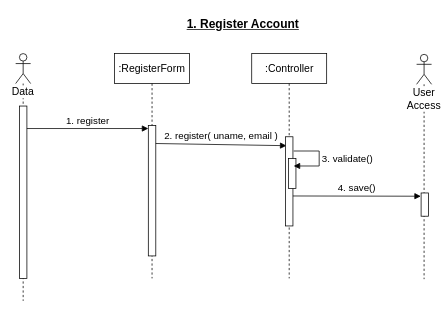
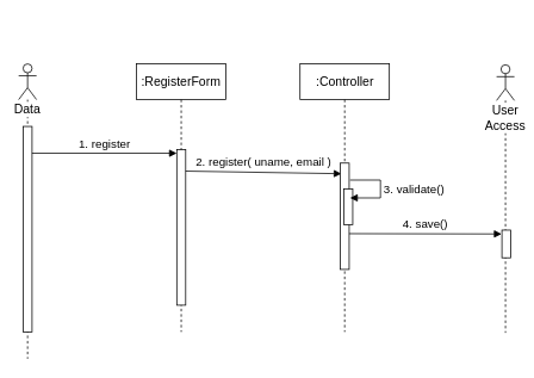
  <mxCell id="0" />
  <mxCell id="1" parent="0" />
  <mxCell id="2" value="&lt;font style=&quot;font-size: 14px&quot;&gt;Data&lt;/font&gt;" style="shape=umlLifeline;participant=umlActor;perimeter=lifelinePerimeter;whiteSpace=wrap;html=1;container=1;collapsible=0;recursiveResize=0;verticalAlign=top;spacingTop=36;labelBackgroundColor=#ffffff;outlineConnect=0;size=40;" vertex="1" parent="1"><mxGeometry x="20" y="71" width="20" height="330" as="geometry" /></mxCell>
  <mxCell id="3" value="" style="html=1;points=[];perimeter=orthogonalPerimeter;" vertex="1" parent="2"><mxGeometry x="5" y="70" width="10" height="230" as="geometry" /></mxCell>
  <mxCell id="4" value="&lt;font style=&quot;font-size: 13px&quot;&gt;1. register&lt;/font&gt;" style="html=1;verticalAlign=bottom;endArrow=block;" edge="1" parent="2" target="7"><mxGeometry width="80" relative="1" as="geometry"><mxPoint x="15" y="100" as="sourcePoint" /><mxPoint x="95" y="100" as="targetPoint" /></mxGeometry></mxCell>
- <mxCell id="5" value="&lt;u&gt;&lt;b&gt;&lt;font style=&quot;font-size: 16px&quot;&gt;1. Register Account&lt;/font&gt;&lt;/b&gt;&lt;/u&gt;" style="text;html=1;resizable=0;points=[];autosize=1;align=center;verticalAlign=top;spacingTop=-4;" vertex="1" parent="1"><mxGeometry x="238" y="20" width="170" height="20" as="geometry" /></mxCell>
  <mxCell id="6" value="&lt;font style=&quot;font-size: 14px&quot;&gt;:RegisterForm&lt;/font&gt;" style="shape=umlLifeline;perimeter=lifelinePerimeter;whiteSpace=wrap;html=1;container=1;collapsible=0;recursiveResize=0;outlineConnect=0;" vertex="1" parent="1"><mxGeometry x="152" y="71" width="100" height="300" as="geometry" /></mxCell>
  <mxCell id="7" value="" style="html=1;points=[];perimeter=orthogonalPerimeter;" vertex="1" parent="6"><mxGeometry x="45" y="96" width="10" height="174" as="geometry" /></mxCell>
  <mxCell id="8" value="&lt;font style=&quot;font-size: 13px&quot;&gt;2. register( uname, email )&lt;/font&gt;" style="html=1;verticalAlign=bottom;endArrow=block;entryX=0.133;entryY=0.1;entryDx=0;entryDy=0;entryPerimeter=0;" edge="1" parent="6" target="10"><mxGeometry width="80" relative="1" as="geometry"><mxPoint x="55" y="120" as="sourcePoint" /><mxPoint x="223" y="119.64" as="targetPoint" /></mxGeometry></mxCell>
  <mxCell id="9" value="&lt;font style=&quot;font-size: 14px&quot;&gt;:Controller&lt;/font&gt;" style="html=1;points=[];perimeter=orthogonalPerimeter;shape=umlLifeline;participant=label;fontFamily=Helvetica;fontSize=12;fontColor=#000000;align=center;strokeColor=#000000;fillColor=#ffffff;recursiveResize=0;container=1;collapsible=0;" vertex="1" parent="1"><mxGeometry x="335" y="71" width="100" height="300" as="geometry" /></mxCell>
  <mxCell id="10" value="" style="html=1;points=[];perimeter=orthogonalPerimeter;" vertex="1" parent="9"><mxGeometry x="45" y="111" width="10" height="119" as="geometry" /></mxCell>
  <mxCell id="11" value="" style="html=1;points=[];perimeter=orthogonalPerimeter;" vertex="1" parent="9"><mxGeometry x="49" y="140" width="10" height="40" as="geometry" /></mxCell>
  <mxCell id="12" value="&lt;font style=&quot;font-size: 13px&quot;&gt;3. validate()&lt;/font&gt;" style="edgeStyle=orthogonalEdgeStyle;html=1;align=left;spacingLeft=2;endArrow=block;rounded=0;entryX=1;entryY=0;exitX=1.1;exitY=0.113;exitDx=0;exitDy=0;exitPerimeter=0;" edge="1" parent="9"><mxGeometry relative="1" as="geometry"><mxPoint x="56" y="130" as="sourcePoint" /><Array as="points"><mxPoint x="90" y="130" /><mxPoint x="90" y="150" /></Array><mxPoint x="56" y="150" as="targetPoint" /></mxGeometry></mxCell>
  <mxCell id="13" value="&lt;font style=&quot;font-size: 13px&quot;&gt;4. save()&lt;/font&gt;" style="html=1;verticalAlign=bottom;endArrow=block;entryX=-0.033;entryY=0.14;entryDx=0;entryDy=0;entryPerimeter=0;" edge="1" parent="9" target="15"><mxGeometry width="80" relative="1" as="geometry"><mxPoint x="55" y="190" as="sourcePoint" /><mxPoint x="245" y="190" as="targetPoint" /></mxGeometry></mxCell>
  <mxCell id="14" value="&lt;font style=&quot;font-size: 14px&quot;&gt;User Access&lt;/font&gt;" style="shape=umlLifeline;participant=umlActor;perimeter=lifelinePerimeter;whiteSpace=wrap;html=1;container=1;collapsible=0;recursiveResize=0;verticalAlign=top;spacingTop=36;labelBackgroundColor=#ffffff;outlineConnect=0;" vertex="1" parent="1"><mxGeometry x="555" y="72" width="20" height="300" as="geometry" /></mxCell>
  <mxCell id="15" value="" style="html=1;points=[];perimeter=orthogonalPerimeter;" vertex="1" parent="14"><mxGeometry x="6" y="185" width="10" height="31" as="geometry" /></mxCell>
